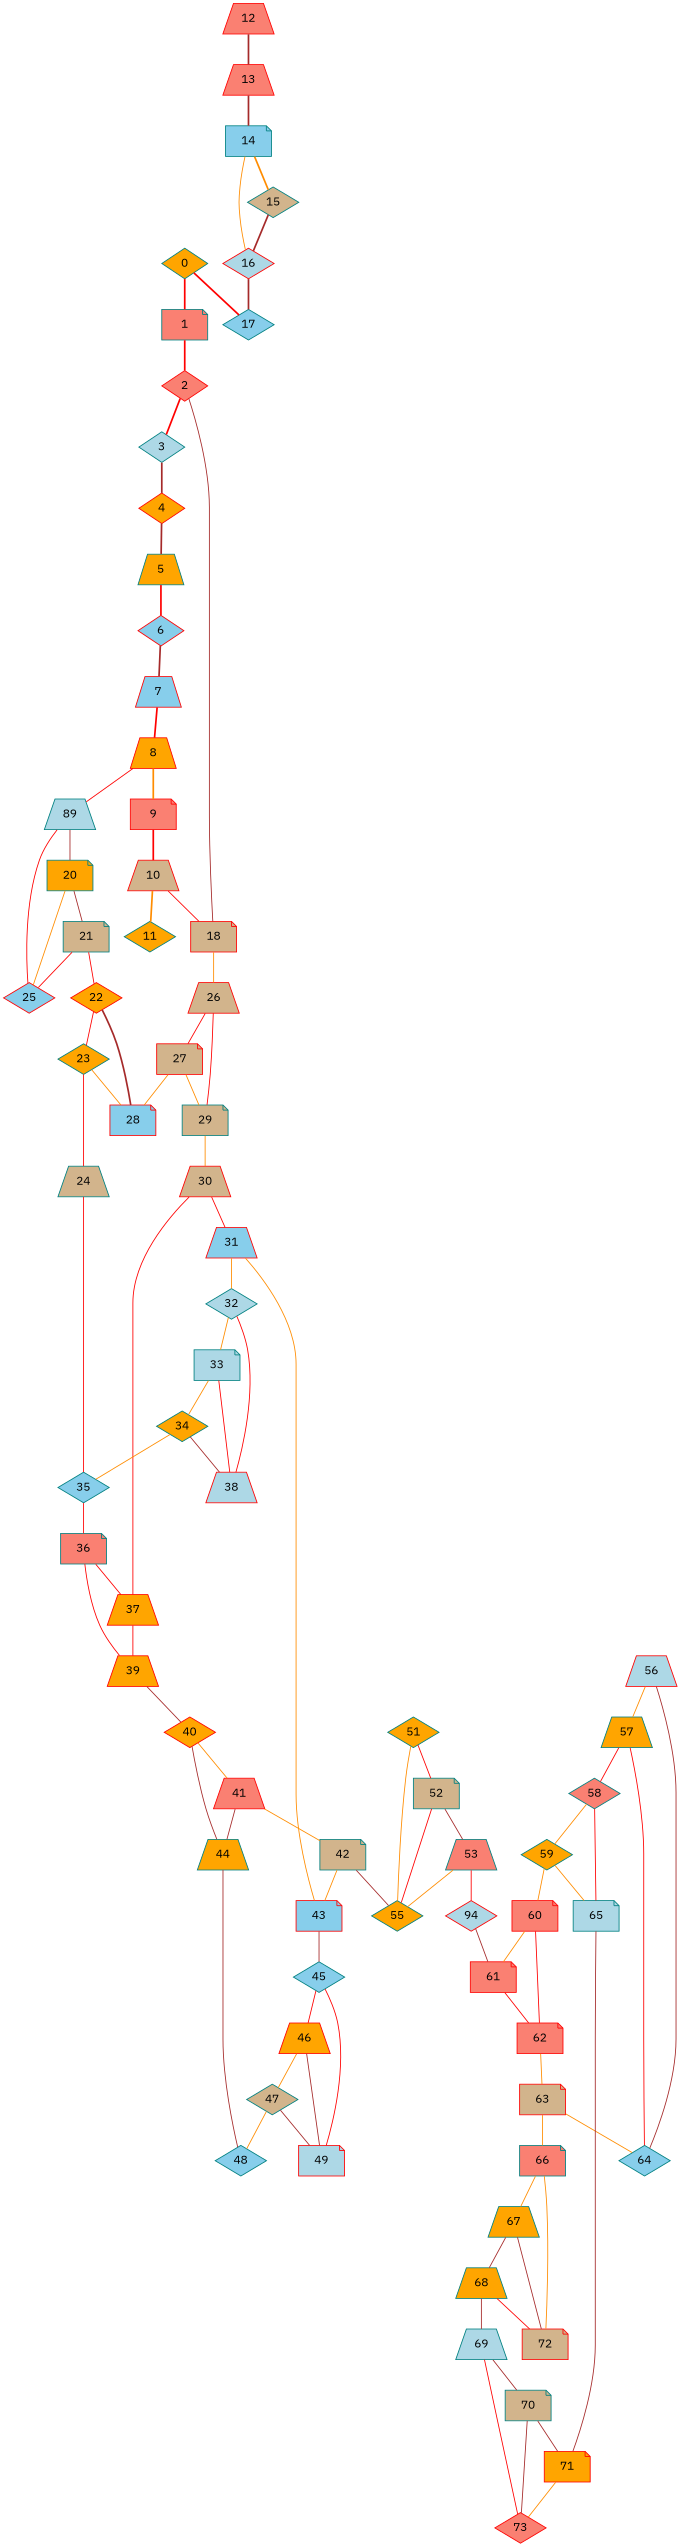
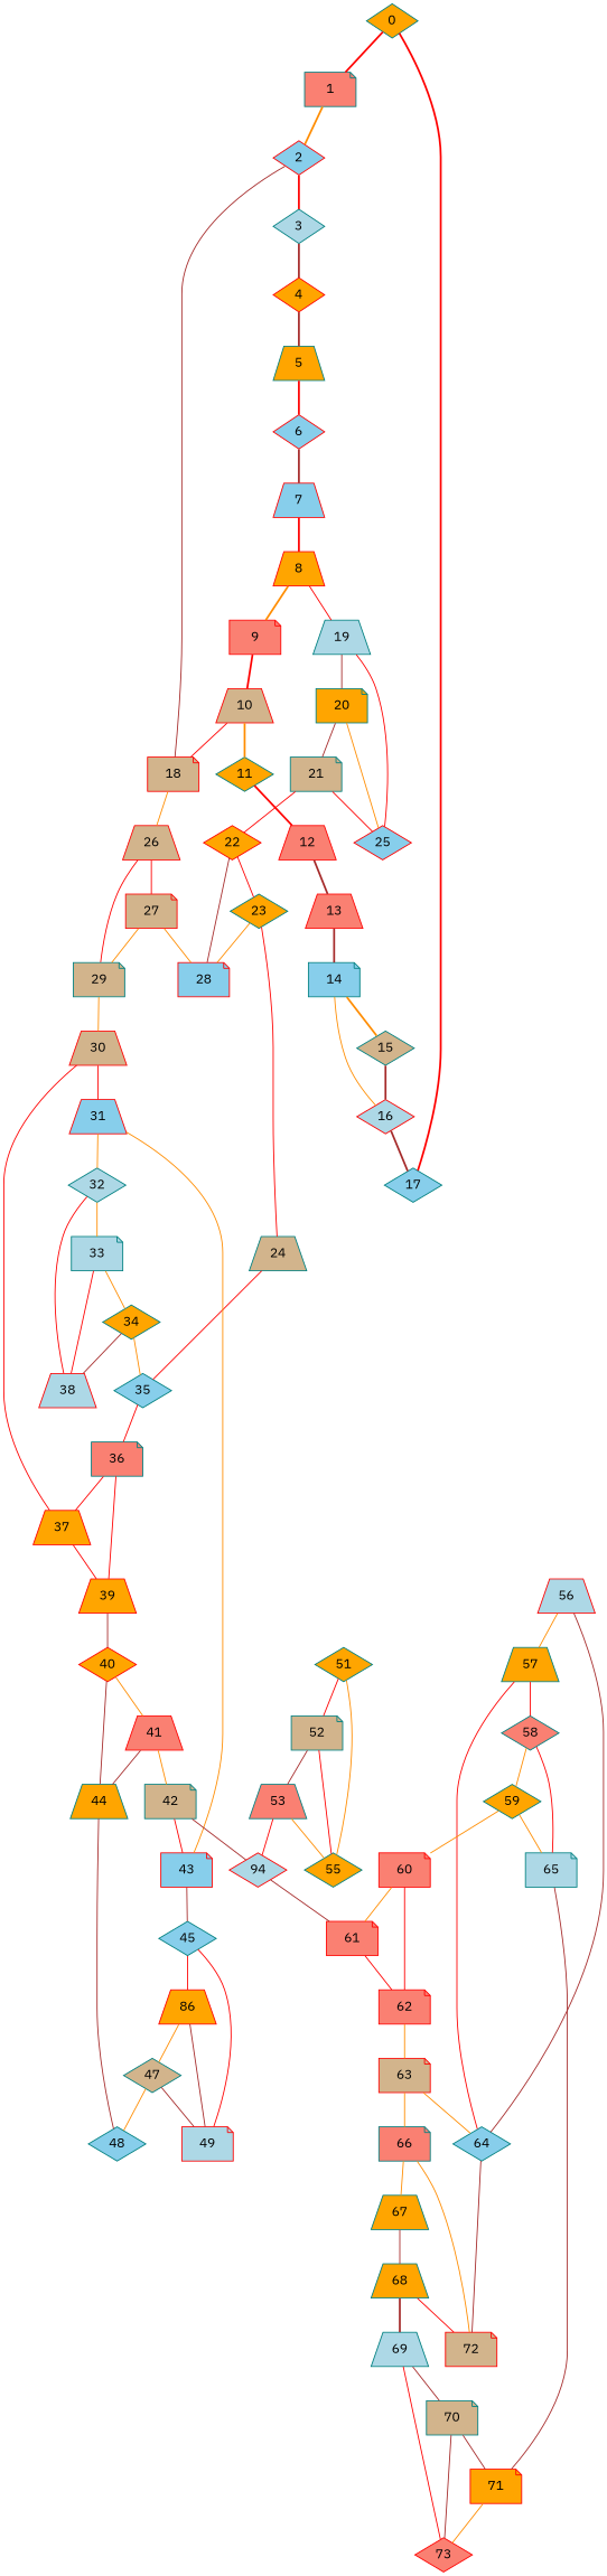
  graph {
    fontname="IBM Plex Sans"
    node [color=teal fillcolor=orange fontname="IBM Plex Sans" shape=diamond style=filled]
    edge [color=red fontname="IBM Plex Sans"]
    1 [fillcolor=salmon shape=note]
    0
    17 [fillcolor=skyblue]
-   2 [color=red fillcolor=salmon]
+   2 [color=red fillcolor=skyblue]
    3 [fillcolor=lightblue]
    18 [color=red fillcolor=tan shape=note]
    4 [color=red]
    26 [color=red fillcolor=tan shape=trapezium]
    5 [shape=trapezium]
    27 [color=red fillcolor=tan shape=note]
    29 [fillcolor=tan shape=note]
    6 [color=red fillcolor=skyblue]
    24 [fillcolor=tan shape=trapezium]
    35 [fillcolor=skyblue]
    7 [color=red fillcolor=skyblue shape=trapezium]
    36 [fillcolor=salmon shape=note]
    8 [color=red shape=trapezium]
    9 [color=red fillcolor=salmon shape=note]
-   19 [fillcolor=lightblue shape=trapezium label=89]
+   19 [fillcolor=lightblue shape=trapezium]
    10 [color=red fillcolor=tan shape=trapezium]
    20 [shape=note]
    25 [color=red fillcolor=skyblue]
    11
    21 [fillcolor=tan shape=note]
    12 [color=red fillcolor=salmon shape=trapezium]
    13 [color=red fillcolor=salmon shape=trapezium]
    14 [fillcolor=skyblue shape=note]
    15 [fillcolor=tan]
    16 [color=red fillcolor=lightblue]
    28 [color=red fillcolor=skyblue shape=note]
    30 [color=red fillcolor=tan shape=trapezium]
    22 [color=red]
    23
    37 [color=red shape=trapezium]
    39 [color=red shape=trapezium]
    31 [color=red fillcolor=skyblue shape=trapezium]
    32 [fillcolor=lightblue]
    43 [color=red fillcolor=skyblue shape=note]
    33 [fillcolor=lightblue shape=note]
    38 [color=red fillcolor=lightblue shape=trapezium]
    45 [fillcolor=skyblue]
    40 [color=red]
    34
-   46 [color=red shape=trapezium]
+   46 [color=red shape=trapezium label=86]
    49 [color=red fillcolor=lightblue shape=note]
    41 [color=red fillcolor=salmon shape=trapezium]
    44 [shape=trapezium]
    42 [fillcolor=tan shape=note]
    48 [fillcolor=skyblue]
    n50 [color=red fillcolor=lightblue label=94]
    61 [color=red fillcolor=salmon shape=note]
    62 [color=red fillcolor=salmon shape=note]
    47 [fillcolor=tan]
    52 [fillcolor=tan shape=note]
    51
    55
    56 [color=red fillcolor=lightblue shape=trapezium]
    57 [shape=trapezium]
    64 [fillcolor=skyblue]
    53 [fillcolor=salmon shape=trapezium]
    58 [fillcolor=salmon]
    63 [color=red fillcolor=tan shape=note]
    59
    65 [fillcolor=lightblue shape=note]
    60 [color=red fillcolor=salmon shape=note]
    71 [color=red shape=note]
    73 [color=red fillcolor=salmon]
    66 [fillcolor=salmon shape=note]
    67 [shape=trapezium]
    72 [color=red fillcolor=tan shape=note]
    68 [shape=trapezium]
    69 [fillcolor=lightblue shape=trapezium]
    70 [fillcolor=tan shape=note]
-   1 -- 2 [style=bold]
+   1 -- 2 [color=darkorange style=bold]
    0 -- 1 [style=bold]
    0 -- 17 [style=bold]
    2 -- 3 [style=bold]
    2 -- 18 [color=brown]
    3 -- 4 [color=brown style=bold]
    18 -- 26 [color=darkorange]
    4 -- 5 [color=brown style=bold]
    26 -- 27
    26 -- 29
    5 -- 6 [style=bold]
    27 -- 29 [color=darkorange]
    27 -- 28 [color=darkorange]
    29 -- 30 [color=darkorange]
    6 -- 7 [color=brown style=bold]
    24 -- 35
    35 -- 36
    7 -- 8 [style=bold]
    36 -- 37
    36 -- 39
    8 -- 9 [color=darkorange style=bold]
    8 -- 19
    9 -- 10 [style=bold]
    19 -- 20 [color=brown]
    19 -- 25
    10 -- 18
    10 -- 11 [color=darkorange style=bold]
    20 -- 25 [color=darkorange]
    20 -- 21 [color=brown]
+   11 -- 12 [style=bold]
    21 -- 25
    21 -- 22
    12 -- 13 [color=brown style=bold]
    13 -- 14 [color=brown style=bold]
    14 -- 15 [color=darkorange style=bold]
    14 -- 16 [color=darkorange]
    15 -- 16 [color=brown style=bold]
    16 -- 17 [color=brown style=bold]
    30 -- 37
    30 -- 31
-   22 -- 28 [color=brown style=bold]
+   22 -- 28 [color=brown]
    22 -- 23
    23 -- 24
    23 -- 28 [color=darkorange]
    37 -- 39
    39 -- 40 [color=brown]
    31 -- 32 [color=darkorange]
    31 -- 43 [color=darkorange]
    32 -- 33 [color=darkorange]
    32 -- 38
    43 -- 45 [color=brown]
    33 -- 38
    33 -- 34 [color=darkorange]
    45 -- 46
    45 -- 49
    40 -- 41 [color=darkorange]
    40 -- 44 [color=brown]
    34 -- 35 [color=darkorange]
    34 -- 38 [color=brown]
    46 -- 49 [color=brown]
    46 -- 47 [color=darkorange]
    41 -- 44 [color=brown]
    41 -- 42 [color=darkorange]
    44 -- 48 [color=brown]
-   42 -- 43 [color=darkorange]
-   42 -- 55 [color=brown]
+   42 -- 43
+   42 -- n50 [color=brown]
    n50 -- 61 [color=brown]
    61 -- 62
    62 -- 63 [color=darkorange]
    47 -- 49 [color=brown]
    47 -- 48 [color=darkorange]
    52 -- 55
    52 -- 53 [color=brown]
    51 -- 52
    51 -- 55 [color=darkorange]
    56 -- 57 [color=darkorange]
    56 -- 64 [color=brown]
    57 -- 64
    57 -- 58
    53 -- n50
    53 -- 55 [color=darkorange]
    58 -- 59 [color=darkorange]
    58 -- 65
    63 -- 64 [color=darkorange]
    63 -- 66 [color=darkorange]
    59 -- 65 [color=darkorange]
    59 -- 60 [color=darkorange]
    65 -- 71 [color=brown]
    60 -- 61 [color=darkorange]
    60 -- 62
    71 -- 73 [color=darkorange]
    66 -- 67 [color=darkorange]
    66 -- 72 [color=darkorange]
-   67 -- 72 [color=brown]
+   64 -- 72 [color=brown]
    67 -- 68 [color=brown]
    68 -- 72
-   68 -- 69 [color=brown]
+   68 -- 69 [color=brown style=bold]
    69 -- 73
    69 -- 70 [color=brown]
    70 -- 71 [color=brown]
    70 -- 73 [color=brown]
  }
